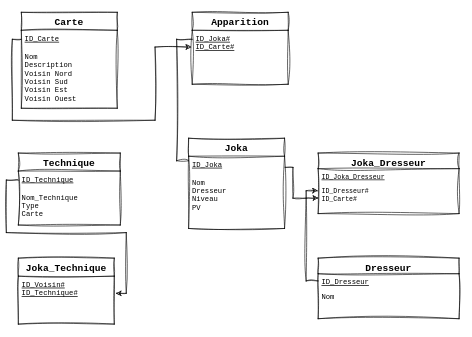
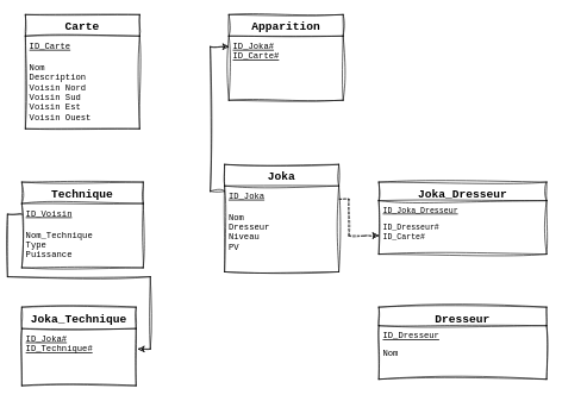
  <mxCell id="0" />
  <mxCell id="1" parent="0" />
- <mxCell id="2" style="edgeStyle=orthogonalEdgeStyle;rounded=0;orthogonalLoop=1;jettySize=auto;html=1;exitX=0;exitY=0.25;exitDx=0;exitDy=0;entryX=0;entryY=0.5;entryDx=0;entryDy=0;sketch=1;curveFitting=1;jiggle=2;endArrow=none;" parent="1" source="3" target="18" edge="1"><mxGeometry relative="1" as="geometry" /></mxCell>
+ <mxCell id="2" style="edgeStyle=orthogonalEdgeStyle;rounded=0;orthogonalLoop=1;jettySize=auto;html=1;exitX=0;exitY=0.25;exitDx=0;exitDy=0;entryX=0;entryY=0.5;entryDx=0;entryDy=0;sketch=1;curveFitting=1;jiggle=2;" parent="1" source="3" target="18" edge="1"><mxGeometry relative="1" as="geometry" /></mxCell>
  <mxCell id="3" value="Joka" style="swimlane;fontStyle=1;align=center;verticalAlign=top;childLayout=stackLayout;horizontal=1;startSize=30;horizontalStack=0;resizeParent=1;resizeLast=0;collapsible=1;marginBottom=0;rounded=0;shadow=0;strokeWidth=1;fontFamily=Courier New;fontSize=16;sketch=1;curveFitting=1;jiggle=2;" parent="1" vertex="1"><mxGeometry x="314" y="230" width="160" height="150.5" as="geometry"><mxRectangle x="230" y="140" width="160" height="26" as="alternateBounds" /></mxGeometry></mxCell>
  <mxCell id="4" value="ID_Joka&#10;" style="text;align=left;verticalAlign=top;spacingLeft=4;spacingRight=4;overflow=hidden;rotatable=0;points=[[0,0.5],[1,0.5]];portConstraint=eastwest;fontFamily=Courier New;fontStyle=4;rounded=0;sketch=1;curveFitting=1;jiggle=2;" parent="3" vertex="1"><mxGeometry y="30" width="160" height="30" as="geometry" /></mxCell>
  <mxCell id="5" value="Nom&#10;Dresseur&#10;Niveau&#10;PV&#10;" style="text;align=left;verticalAlign=top;spacingLeft=4;spacingRight=4;overflow=hidden;rotatable=0;points=[[0,0.5],[1,0.5]];portConstraint=eastwest;fontFamily=Courier New;fontStyle=0;rounded=0;sketch=1;curveFitting=1;jiggle=2;" parent="3" vertex="1"><mxGeometry y="60" width="160" height="90" as="geometry" /></mxCell>
  <mxCell id="6" value="Joka_Dresseur" style="swimlane;fontStyle=1;align=center;verticalAlign=top;childLayout=stackLayout;horizontal=1;startSize=26;horizontalStack=0;resizeParent=1;resizeLast=0;collapsible=1;marginBottom=0;rounded=0;shadow=0;strokeWidth=1;fontFamily=Courier New;fontSize=16;sketch=1;curveFitting=1;jiggle=2;" parent="1" vertex="1"><mxGeometry x="530" y="254.75" width="235" height="101" as="geometry"><mxRectangle x="340" y="380" width="170" height="26" as="alternateBounds" /></mxGeometry></mxCell>
  <mxCell id="7" value="ID_Joka_Dresseur&#10;" style="text;align=left;verticalAlign=top;spacingLeft=4;spacingRight=4;overflow=hidden;rotatable=0;points=[[0,0.5],[1,0.5]];portConstraint=eastwest;fontFamily=Courier New;fontSize=11;fontStyle=4;rounded=0;sketch=1;curveFitting=1;jiggle=2;" parent="6" vertex="1"><mxGeometry y="26" width="235" height="24" as="geometry" /></mxCell>
  <mxCell id="8" value="ID_Dresseur#&#10;ID_Carte#" style="text;align=left;verticalAlign=top;spacingLeft=4;spacingRight=4;overflow=hidden;rotatable=0;points=[[0,0.5],[1,0.5]];portConstraint=eastwest;fontFamily=Courier New;fontSize=11;fontStyle=0;rounded=0;sketch=1;curveFitting=1;jiggle=2;" parent="6" vertex="1"><mxGeometry y="50" width="235" height="50" as="geometry" /></mxCell>
  <mxCell id="9" value="Technique" style="swimlane;fontStyle=1;align=center;verticalAlign=top;childLayout=stackLayout;horizontal=1;startSize=30;horizontalStack=0;resizeParent=1;resizeLast=0;collapsible=1;marginBottom=0;rounded=0;shadow=0;strokeWidth=1;fontFamily=Courier New;fontSize=16;sketch=1;curveFitting=1;jiggle=2;" parent="1" vertex="1"><mxGeometry x="30" y="254.75" width="170" height="120" as="geometry"><mxRectangle x="230" y="140" width="160" height="26" as="alternateBounds" /></mxGeometry></mxCell>
- <mxCell id="10" value="ID_Technique" style="text;align=left;verticalAlign=top;spacingLeft=4;spacingRight=4;overflow=hidden;rotatable=0;points=[[0,0.5],[1,0.5]];portConstraint=eastwest;fontFamily=Courier New;fontStyle=4;rounded=0;sketch=1;curveFitting=1;jiggle=2;" parent="9" vertex="1"><mxGeometry y="30" width="170" height="30" as="geometry" /></mxCell>
- <mxCell id="11" value="Nom_Technique&#10;Type&#10;Carte" style="text;align=left;verticalAlign=top;spacingLeft=4;spacingRight=4;overflow=hidden;rotatable=0;points=[[0,0.5],[1,0.5]];portConstraint=eastwest;fontFamily=Courier New;fontStyle=0;rounded=0;sketch=1;curveFitting=1;jiggle=2;" parent="9" vertex="1"><mxGeometry y="60" width="170" height="60" as="geometry" /></mxCell>
+ <mxCell id="10" value="ID_Voisin" style="text;align=left;verticalAlign=top;spacingLeft=4;spacingRight=4;overflow=hidden;rotatable=0;points=[[0,0.5],[1,0.5]];portConstraint=eastwest;fontFamily=Courier New;fontStyle=4;rounded=0;sketch=1;curveFitting=1;jiggle=2;" parent="9" vertex="1"><mxGeometry y="30" width="170" height="30" as="geometry" /></mxCell>
+ <mxCell id="11" value="Nom_Technique&#10;Type&#10;Puissance" style="text;align=left;verticalAlign=top;spacingLeft=4;spacingRight=4;overflow=hidden;rotatable=0;points=[[0,0.5],[1,0.5]];portConstraint=eastwest;fontFamily=Courier New;fontStyle=0;rounded=0;sketch=1;curveFitting=1;jiggle=2;" parent="9" vertex="1"><mxGeometry y="60" width="170" height="60" as="geometry" /></mxCell>
  <mxCell id="12" value="Joka_Technique" style="swimlane;fontStyle=1;align=center;verticalAlign=top;childLayout=stackLayout;horizontal=1;startSize=30;horizontalStack=0;resizeParent=1;resizeLast=0;collapsible=1;marginBottom=0;rounded=0;shadow=0;strokeWidth=1;fontFamily=Courier New;fontSize=16;sketch=1;curveFitting=1;jiggle=2;" parent="1" vertex="1"><mxGeometry x="30" y="430" width="160" height="110" as="geometry"><mxRectangle x="230" y="140" width="160" height="26" as="alternateBounds" /></mxGeometry></mxCell>
- <mxCell id="13" value="ID_Voisin#&#10;ID_Technique#" style="text;align=left;verticalAlign=top;spacingLeft=4;spacingRight=4;overflow=hidden;rotatable=0;points=[[0,0.5],[1,0.5]];portConstraint=eastwest;fontFamily=Courier New;fontStyle=4;rounded=0;sketch=1;curveFitting=1;jiggle=2;" parent="12" vertex="1"><mxGeometry y="30" width="160" height="80" as="geometry" /></mxCell>
+ <mxCell id="13" value="ID_Joka#&#10;ID_Technique#" style="text;align=left;verticalAlign=top;spacingLeft=4;spacingRight=4;overflow=hidden;rotatable=0;points=[[0,0.5],[1,0.5]];portConstraint=eastwest;fontFamily=Courier New;fontStyle=4;rounded=0;sketch=1;curveFitting=1;jiggle=2;" parent="12" vertex="1"><mxGeometry y="30" width="160" height="80" as="geometry" /></mxCell>
  <mxCell id="14" value="Carte" style="swimlane;fontStyle=1;align=center;verticalAlign=top;childLayout=stackLayout;horizontal=1;startSize=30;horizontalStack=0;resizeParent=1;resizeLast=0;collapsible=1;marginBottom=0;rounded=0;shadow=0;strokeWidth=1;fontFamily=Courier New;fontSize=16;sketch=1;curveFitting=1;jiggle=2;" parent="1" vertex="1"><mxGeometry x="35" y="20" width="160" height="160" as="geometry"><mxRectangle x="230" y="140" width="160" height="26" as="alternateBounds" /></mxGeometry></mxCell>
  <mxCell id="15" value="ID_Carte" style="text;align=left;verticalAlign=top;spacingLeft=4;spacingRight=4;overflow=hidden;rotatable=0;points=[[0,0.5],[1,0.5]];portConstraint=eastwest;fontFamily=Courier New;fontStyle=4;rounded=0;sketch=1;curveFitting=1;jiggle=2;" parent="14" vertex="1"><mxGeometry y="30" width="160" height="30" as="geometry" /></mxCell>
  <mxCell id="16" value="Nom&#10;Description&#10;Voisin Nord&#10;Voisin Sud&#10;Voisin Est&#10;Voisin Ouest&#10;" style="text;align=left;verticalAlign=top;spacingLeft=4;spacingRight=4;overflow=hidden;rotatable=0;points=[[0,0.5],[1,0.5]];portConstraint=eastwest;fontFamily=Courier New;fontStyle=0;rounded=0;sketch=1;curveFitting=1;jiggle=2;" parent="14" vertex="1"><mxGeometry y="60" width="160" height="100" as="geometry" /></mxCell>
  <mxCell id="17" value="Apparition" style="swimlane;fontStyle=1;align=center;verticalAlign=top;childLayout=stackLayout;horizontal=1;startSize=30;horizontalStack=0;resizeParent=1;resizeLast=0;collapsible=1;marginBottom=0;rounded=0;shadow=0;strokeWidth=1;fontFamily=Courier New;fontSize=16;sketch=1;curveFitting=1;jiggle=2;" parent="1" vertex="1"><mxGeometry x="320" y="20" width="160" height="120" as="geometry"><mxRectangle x="230" y="140" width="160" height="26" as="alternateBounds" /></mxGeometry></mxCell>
  <mxCell id="18" value="ID_Joka#&#10;ID_Carte#" style="text;align=left;verticalAlign=top;spacingLeft=4;spacingRight=4;overflow=hidden;rotatable=0;points=[[0,0.5],[1,0.5]];portConstraint=eastwest;fontFamily=Courier New;fontStyle=4;rounded=0;sketch=1;curveFitting=1;jiggle=2;" parent="17" vertex="1"><mxGeometry y="30" width="160" height="30" as="geometry" /></mxCell>
  <mxCell id="19" value="Dresseur" style="swimlane;fontStyle=1;align=center;verticalAlign=top;childLayout=stackLayout;horizontal=1;startSize=26;horizontalStack=0;resizeParent=1;resizeLast=0;collapsible=1;marginBottom=0;rounded=0;shadow=0;strokeWidth=1;fontFamily=Courier New;fontSize=16;sketch=1;curveFitting=1;jiggle=2;" parent="1" vertex="1"><mxGeometry x="530" y="430" width="235" height="101" as="geometry"><mxRectangle x="340" y="380" width="170" height="26" as="alternateBounds" /></mxGeometry></mxCell>
  <mxCell id="20" value="ID_Dresseur&#10;" style="text;align=left;verticalAlign=top;spacingLeft=4;spacingRight=4;overflow=hidden;rotatable=0;points=[[0,0.5],[1,0.5]];portConstraint=eastwest;fontFamily=Courier New;fontStyle=4;rounded=0;sketch=1;curveFitting=1;jiggle=2;" parent="19" vertex="1"><mxGeometry y="26" width="235" height="24" as="geometry" /></mxCell>
  <mxCell id="21" value="Nom" style="text;align=left;verticalAlign=top;spacingLeft=4;spacingRight=4;overflow=hidden;rotatable=0;points=[[0,0.5],[1,0.5]];portConstraint=eastwest;fontFamily=Courier New;fontStyle=0;rounded=0;sketch=1;curveFitting=1;jiggle=2;" parent="19" vertex="1"><mxGeometry y="50" width="235" height="24" as="geometry" /></mxCell>
- <mxCell id="22" style="edgeStyle=orthogonalEdgeStyle;rounded=0;orthogonalLoop=1;jettySize=auto;html=1;entryX=0;entryY=0.5;entryDx=0;entryDy=0;sketch=1;curveFitting=1;jiggle=2;exitX=1.005;exitY=0.619;exitDx=0;exitDy=0;exitPerimeter=0;" parent="1" source="4" target="8" edge="1"><mxGeometry relative="1" as="geometry"><mxPoint x="480" y="278" as="sourcePoint" /><mxPoint x="509.89" y="294.756" as="targetPoint" /><Array as="points"><mxPoint x="488" y="279" /><mxPoint x="488" y="330" /><mxPoint x="510" y="330" /></Array></mxGeometry></mxCell>
- <mxCell id="23" style="edgeStyle=orthogonalEdgeStyle;rounded=0;orthogonalLoop=1;jettySize=auto;html=1;entryX=-0.003;entryY=0.256;entryDx=0;entryDy=0;entryPerimeter=0;sketch=1;curveFitting=1;jiggle=2;" parent="1" source="20" target="8" edge="1"><mxGeometry relative="1" as="geometry"><mxPoint x="510" y="310" as="targetPoint" /></mxGeometry></mxCell>
+ <mxCell id="22" style="edgeStyle=orthogonalEdgeStyle;rounded=0;orthogonalLoop=1;jettySize=auto;html=1;entryX=0;entryY=0.5;entryDx=0;entryDy=0;sketch=1;curveFitting=1;jiggle=2;exitX=1.005;exitY=0.619;exitDx=0;exitDy=0;exitPerimeter=0;dashed=1;" parent="1" source="4" target="8" edge="1"><mxGeometry relative="1" as="geometry"><mxPoint x="480" y="278" as="sourcePoint" /><mxPoint x="509.89" y="294.756" as="targetPoint" /><Array as="points"><mxPoint x="488" y="279" /><mxPoint x="488" y="330" /><mxPoint x="510" y="330" /></Array></mxGeometry></mxCell>
  <mxCell id="24" style="edgeStyle=orthogonalEdgeStyle;rounded=0;orthogonalLoop=1;jettySize=auto;html=1;entryX=1.018;entryY=0.357;entryDx=0;entryDy=0;entryPerimeter=0;sketch=1;curveFitting=1;jiggle=2;" parent="1" source="10" target="13" edge="1"><mxGeometry relative="1" as="geometry" /></mxCell>
- <mxCell id="25" style="edgeStyle=orthogonalEdgeStyle;rounded=0;orthogonalLoop=1;jettySize=auto;html=1;entryX=-0.012;entryY=0.933;entryDx=0;entryDy=0;entryPerimeter=0;sketch=1;curveFitting=1;jiggle=2;" parent="1" source="15" target="18" edge="1"><mxGeometry relative="1" as="geometry"><Array as="points"><mxPoint x="20" y="65" /><mxPoint x="20" y="200" /><mxPoint x="258" y="200" /><mxPoint x="258" y="78" /></Array></mxGeometry></mxCell>
